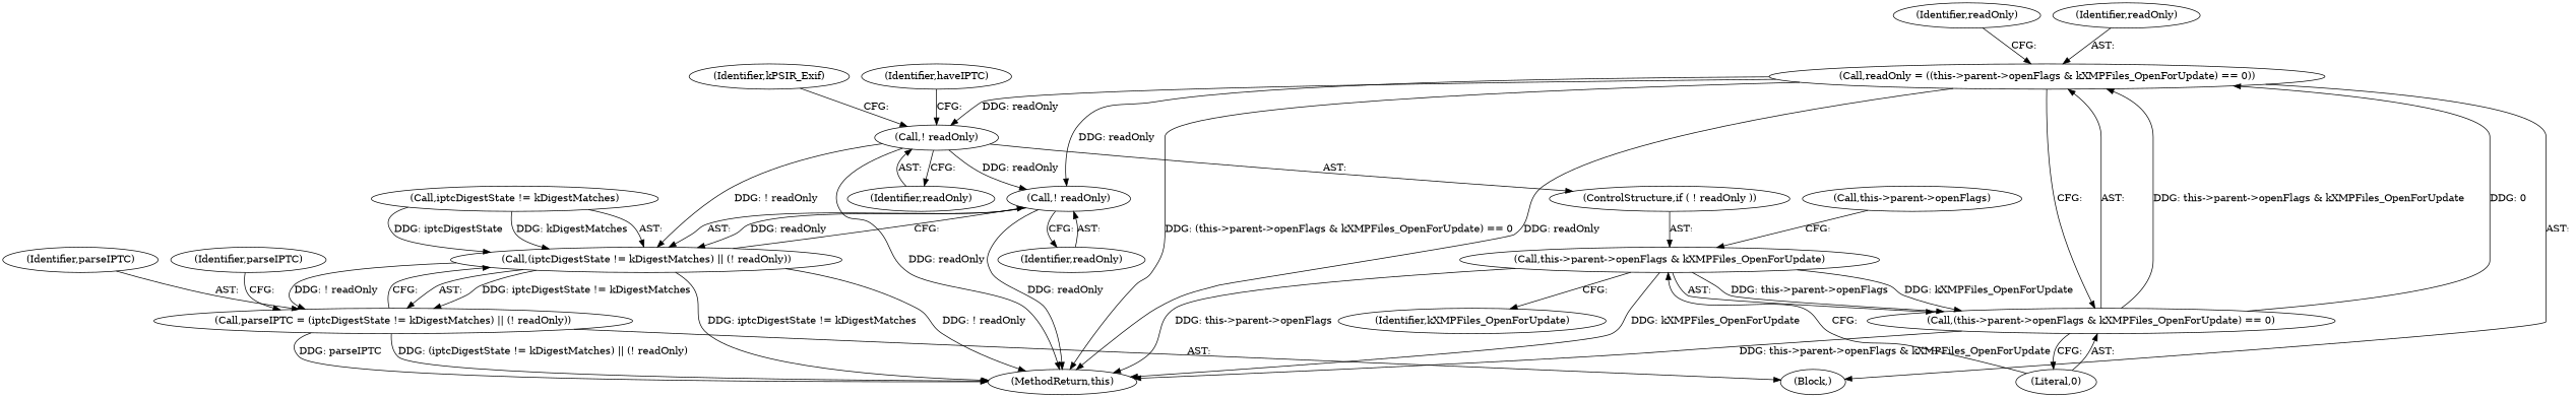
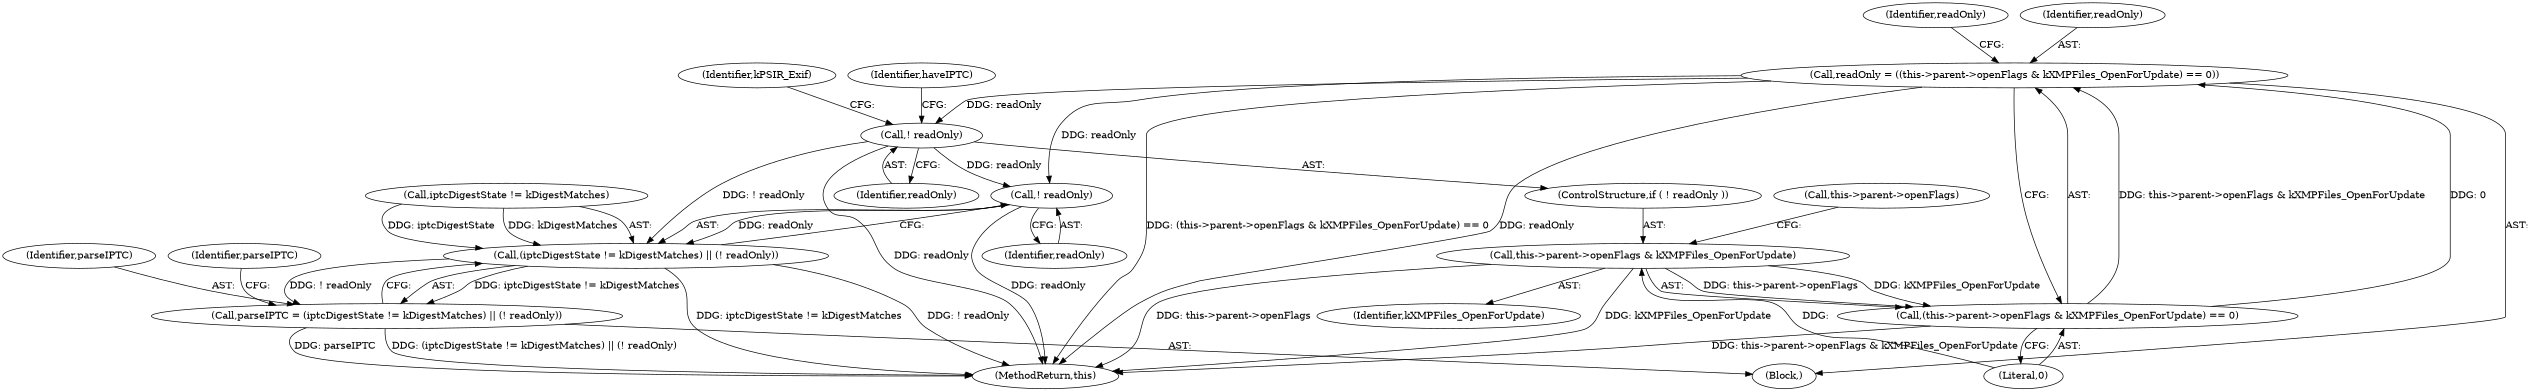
  digraph {
    n1 [label="(Call,! readOnly)"]
    n2 [label="(Call,(iptcDigestState != kDigestMatches) || (! readOnly))"]
    n3 [label="(Identifier,readOnly)"]
    n4 [label="(MethodReturn,this)"]
    n5 [label="(Call,parseIPTC = (iptcDigestState != kDigestMatches) || (! readOnly))"]
    n6 [label="(Call,! readOnly)"]
    n7 [label="(Identifier,readOnly)"]
    n8 [label="(ControlStructure,if ( ! readOnly ))"]
    n9 [label="(Call,this->parent->openFlags & kXMPFiles_OpenForUpdate)"]
    n10 [label="(Call,readOnly = ((this->parent->openFlags & kXMPFiles_OpenForUpdate) == 0))"]
    n11 [label="(Call,(this->parent->openFlags & kXMPFiles_OpenForUpdate) == 0)"]
    n12 [label="(Block,)"]
    n13 [label="(Literal,0)"]
    n14 [label="(Identifier,kXMPFiles_OpenForUpdate)"]
    n15 [label="(Call,iptcDigestState != kDigestMatches)"]
    n16 [label="(Identifier,kPSIR_Exif)"]
    n17 [label="(Identifier,readOnly)"]
    n18 [label="(Identifier,parseIPTC)"]
    n19 [label="(Call,this->parent->openFlags)"]
    n20 [label="(Identifier,readOnly)"]
    n21 [label="(Identifier,parseIPTC)"]
    n22 [label="(Identifier,haveIPTC)"]
    n1 -> n2 [label="AST: "]
    n1 -> n2 [label="DDG: readOnly"]
    n1 -> n3 [label="CFG: "]
    n1 -> n4 [label="DDG: readOnly"]
    n2 -> n1 [label="CFG: "]
    n2 -> n4 [label="DDG: iptcDigestState != kDigestMatches"]
    n2 -> n4 [label="DDG: ! readOnly"]
    n2 -> n5 [label="AST: "]
    n2 -> n5 [label="DDG: iptcDigestState != kDigestMatches"]
    n2 -> n5 [label="DDG: ! readOnly"]
    n3 -> n1 [label="AST: "]
    n5 -> n2 [label="CFG: "]
    n5 -> n4 [label="DDG: parseIPTC"]
    n5 -> n4 [label="DDG: (iptcDigestState != kDigestMatches) || (! readOnly)"]
    n5 -> n12 [label="AST: "]
    n6 -> n1 [label="DDG: readOnly"]
    n6 -> n2 [label="DDG: ! readOnly"]
    n6 -> n4 [label="DDG: readOnly"]
    n6 -> n7 [label="CFG: "]
    n6 -> n8 [label="AST: "]
    n7 -> n6 [label="AST: "]
    n8 -> n9 [label="AST: "]
    n9 -> n4 [label="DDG: kXMPFiles_OpenForUpdate"]
    n9 -> n4 [label="DDG: this->parent->openFlags"]
    n9 -> n11 [label="AST: "]
    n9 -> n11 [label="DDG: this->parent->openFlags"]
    n9 -> n11 [label="DDG: kXMPFiles_OpenForUpdate"]
-   n9 -> n14 [label="CFG: "]
+   n9 -> n14 [label="AST: "]
    n10 -> n1 [label="DDG: readOnly"]
    n10 -> n4 [label="DDG: (this->parent->openFlags & kXMPFiles_OpenForUpdate) == 0"]
    n10 -> n4 [label="DDG: readOnly"]
    n10 -> n6 [label="DDG: readOnly"]
    n10 -> n11 [label="CFG: "]
    n10 -> n12 [label="AST: "]
    n11 -> n4 [label="DDG: this->parent->openFlags & kXMPFiles_OpenForUpdate"]
    n11 -> n10 [label="AST: "]
    n11 -> n10 [label="DDG: this->parent->openFlags & kXMPFiles_OpenForUpdate"]
    n11 -> n10 [label="DDG: 0"]
    n11 -> n13 [label="CFG: "]
-   n13 -> n9 [label="CFG: "]
+   n13 -> n9 [label="DDG: "]
    n13 -> n11 [label="AST: "]
    n15 -> n2 [label="AST: "]
    n15 -> n2 [label="DDG: iptcDigestState"]
    n15 -> n2 [label="DDG: kDigestMatches"]
    n16 -> n6 [label="CFG: "]
    n17 -> n10 [label="CFG: "]
    n18 -> n5 [label="AST: "]
    n19 -> n9 [label="CFG: "]
    n20 -> n10 [label="AST: "]
    n21 -> n5 [label="CFG: "]
    n22 -> n6 [label="CFG: "]
  }
